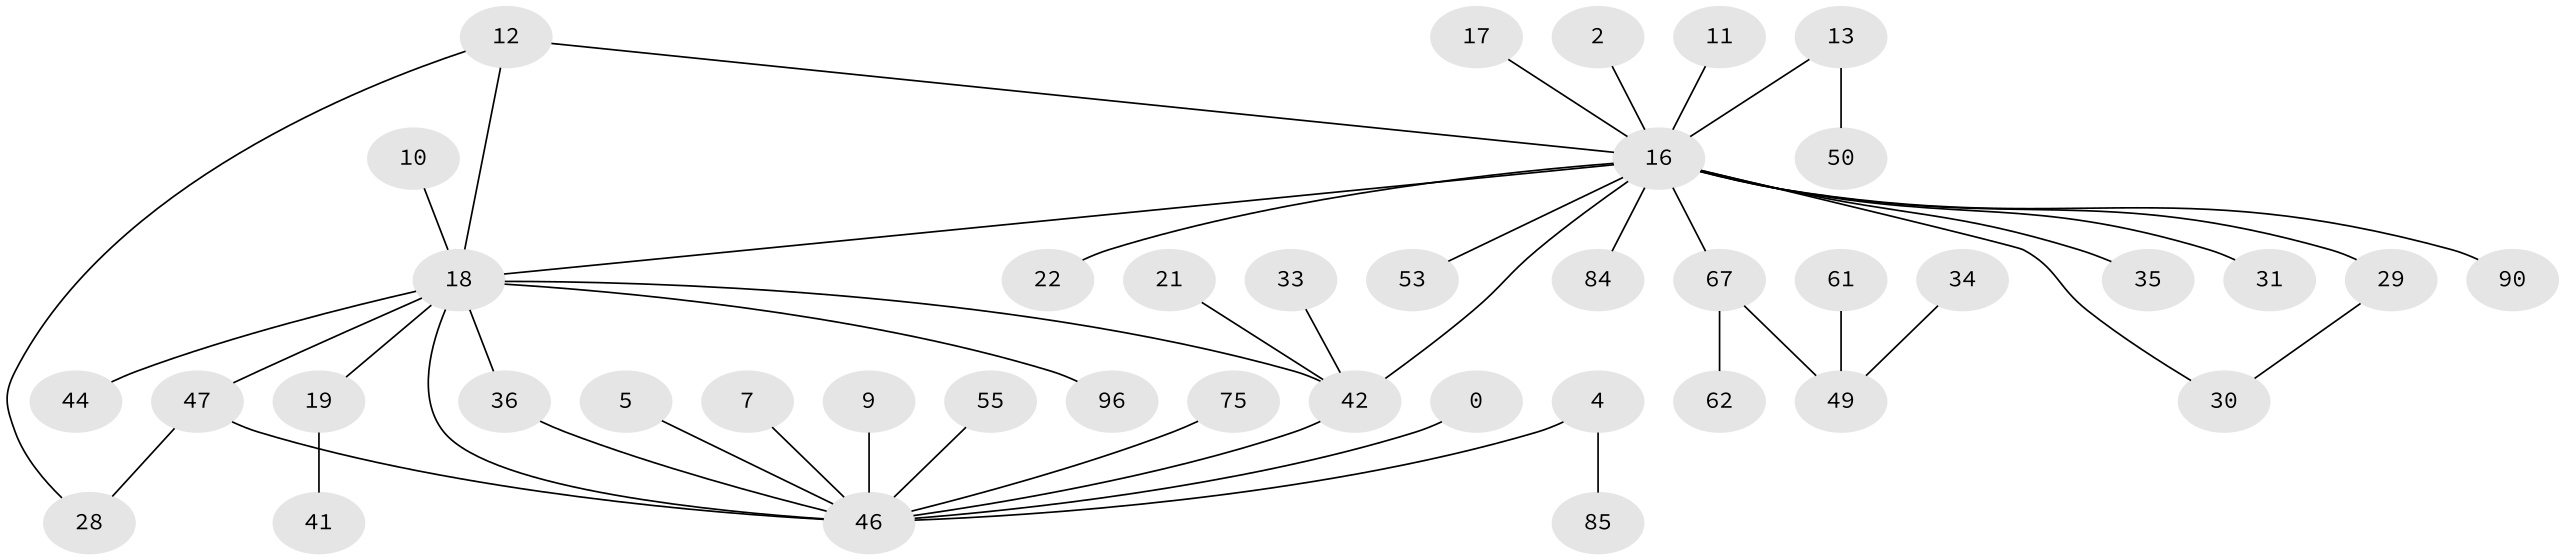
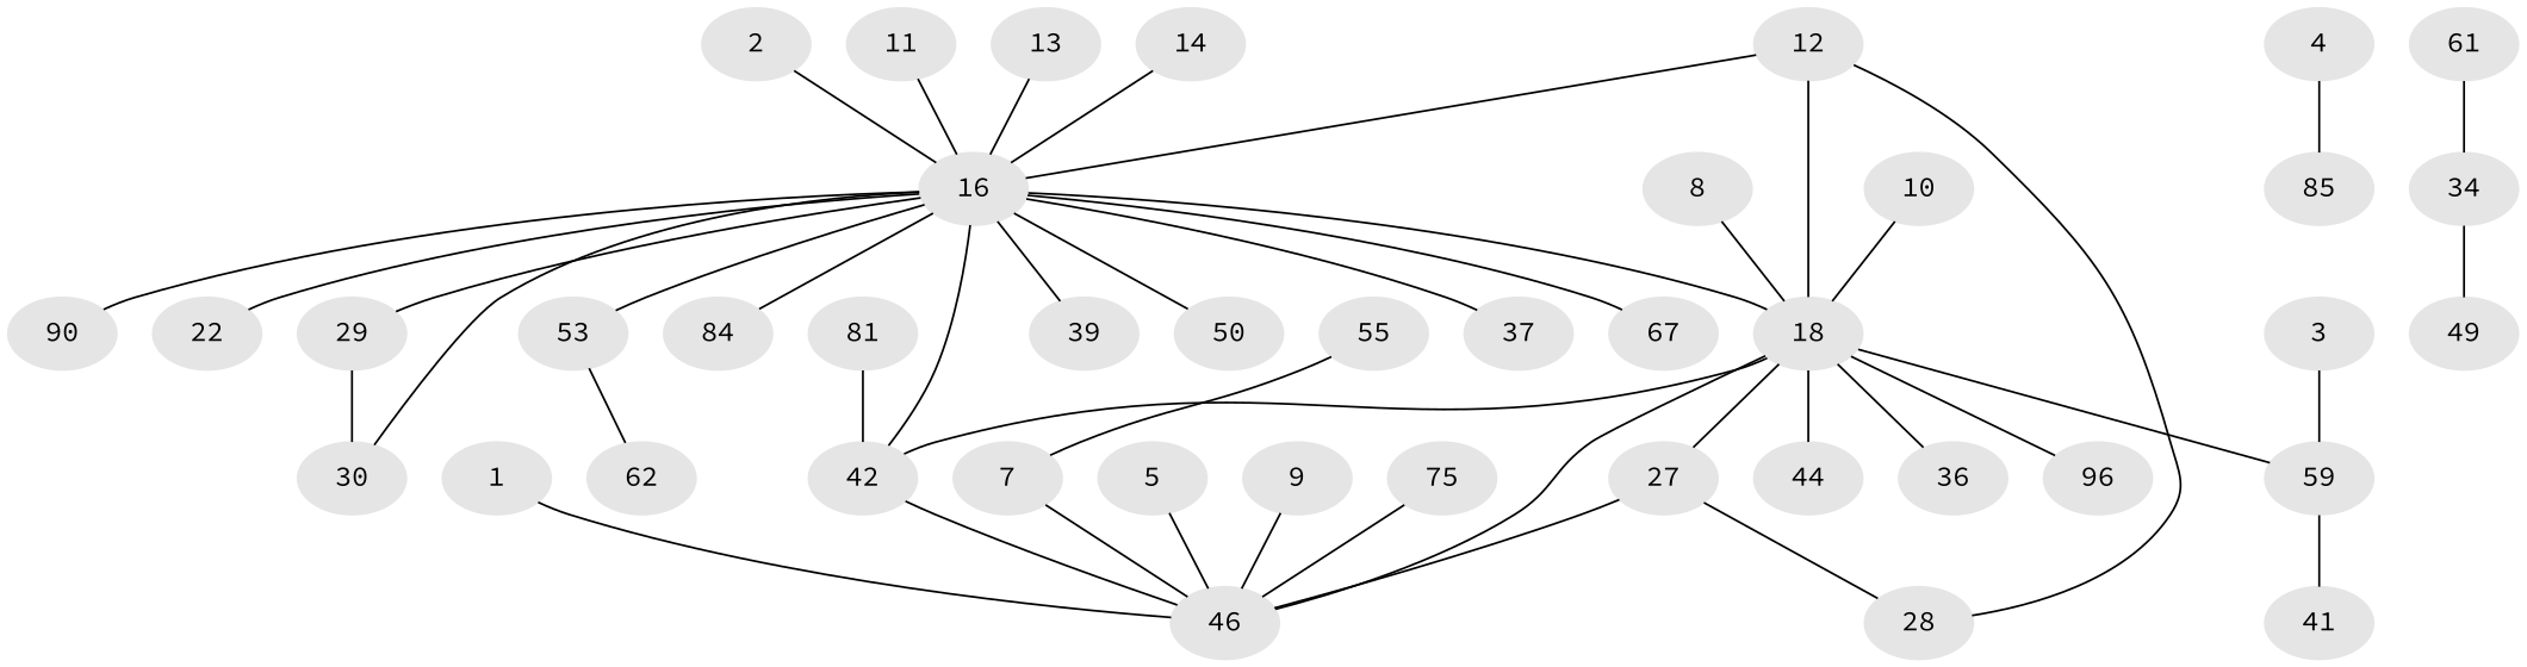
  graph {
    fontname="Source Code Pro"
    node [color=gray90 fontname="Source Code Pro" style=filled]
    edge [fontname="Source Code Pro" weight=1.0]
-   1 [label=0]
+   1
    46
    2
    16
-   37 [label=31]
+   37
    18
    n7 [label=67]
    n8 [label=90]
    22
    n10 [label=53]
    n11 [label=84]
    29
    30
-   39 [label=35]
+   39
    n15 [label=50]
    42
-   19
+   3
+   19 [label=59]
    41
    4
    n21 [label=85]
    5
    7
+   8
    n25 [label=96]
-   27 [label=47]
+   27
    44
    36
    9
    10
    11
    12
    28
    13
-   14 [label=17]
+   14
    n36 [label=55]
    n37 [label=62]
    n38 [label=49]
-   21
+   21 [label=81]
    n40 [label=75]
    n41 [label=61]
-   33
    34
    1 -- 46
    2 -- 16
    16 -- 37
    16 -- 18
    16 -- n7
    16 -- n8
    16 -- 22
    16 -- n10
    16 -- n11
    16 -- 29
    16 -- 30
    16 -- 39
-   13 -- n15
+   16 -- n15
    16 -- 42
    18 -- 46
    18 -- 42
    18 -- 19
    18 -- n25
    18 -- 27
    18 -- 44
    18 -- 36
-   n7 -- n37 [weight=2.0]
-   n7 -- n38 [weight=2.0]
+   n10 -- n37 [weight=2.0]
    29 -- 30
    42 -- 46
+   3 -- 19
    19 -- 41
-   4 -- 46
    4 -- n21
    5 -- 46
    7 -- 46
+   8 -- 18
    27 -- 46
    27 -- 28
-   36 -- 46
    9 -- 46
    10 -- 18
    11 -- 16
    12 -- 16
    12 -- 18
    12 -- 28
    13 -- 16
    14 -- 16
-   n36 -- 46
+   n36 -- 7
    21 -- 42
    n40 -- 46
-   n41 -- n38
-   33 -- 42
+   n41 -- 34
    34 -- n38
  }
